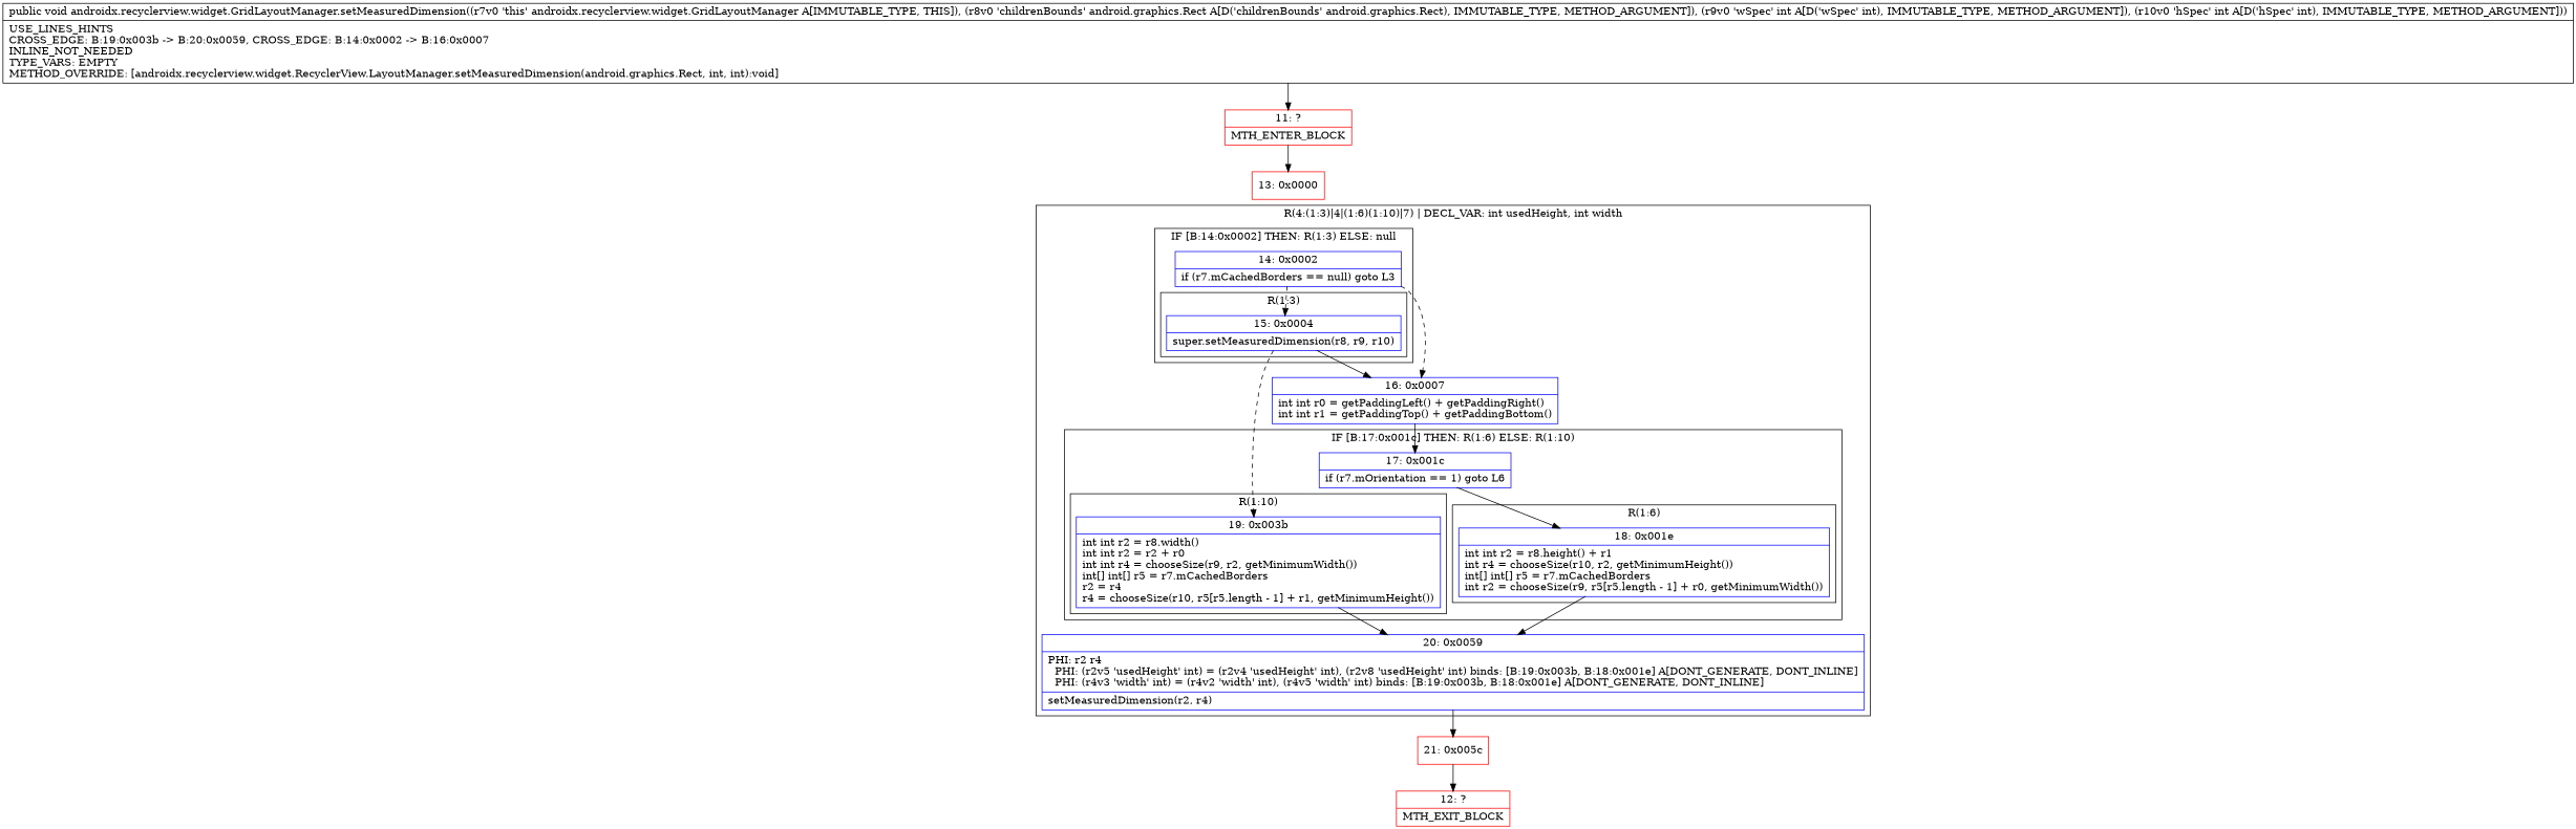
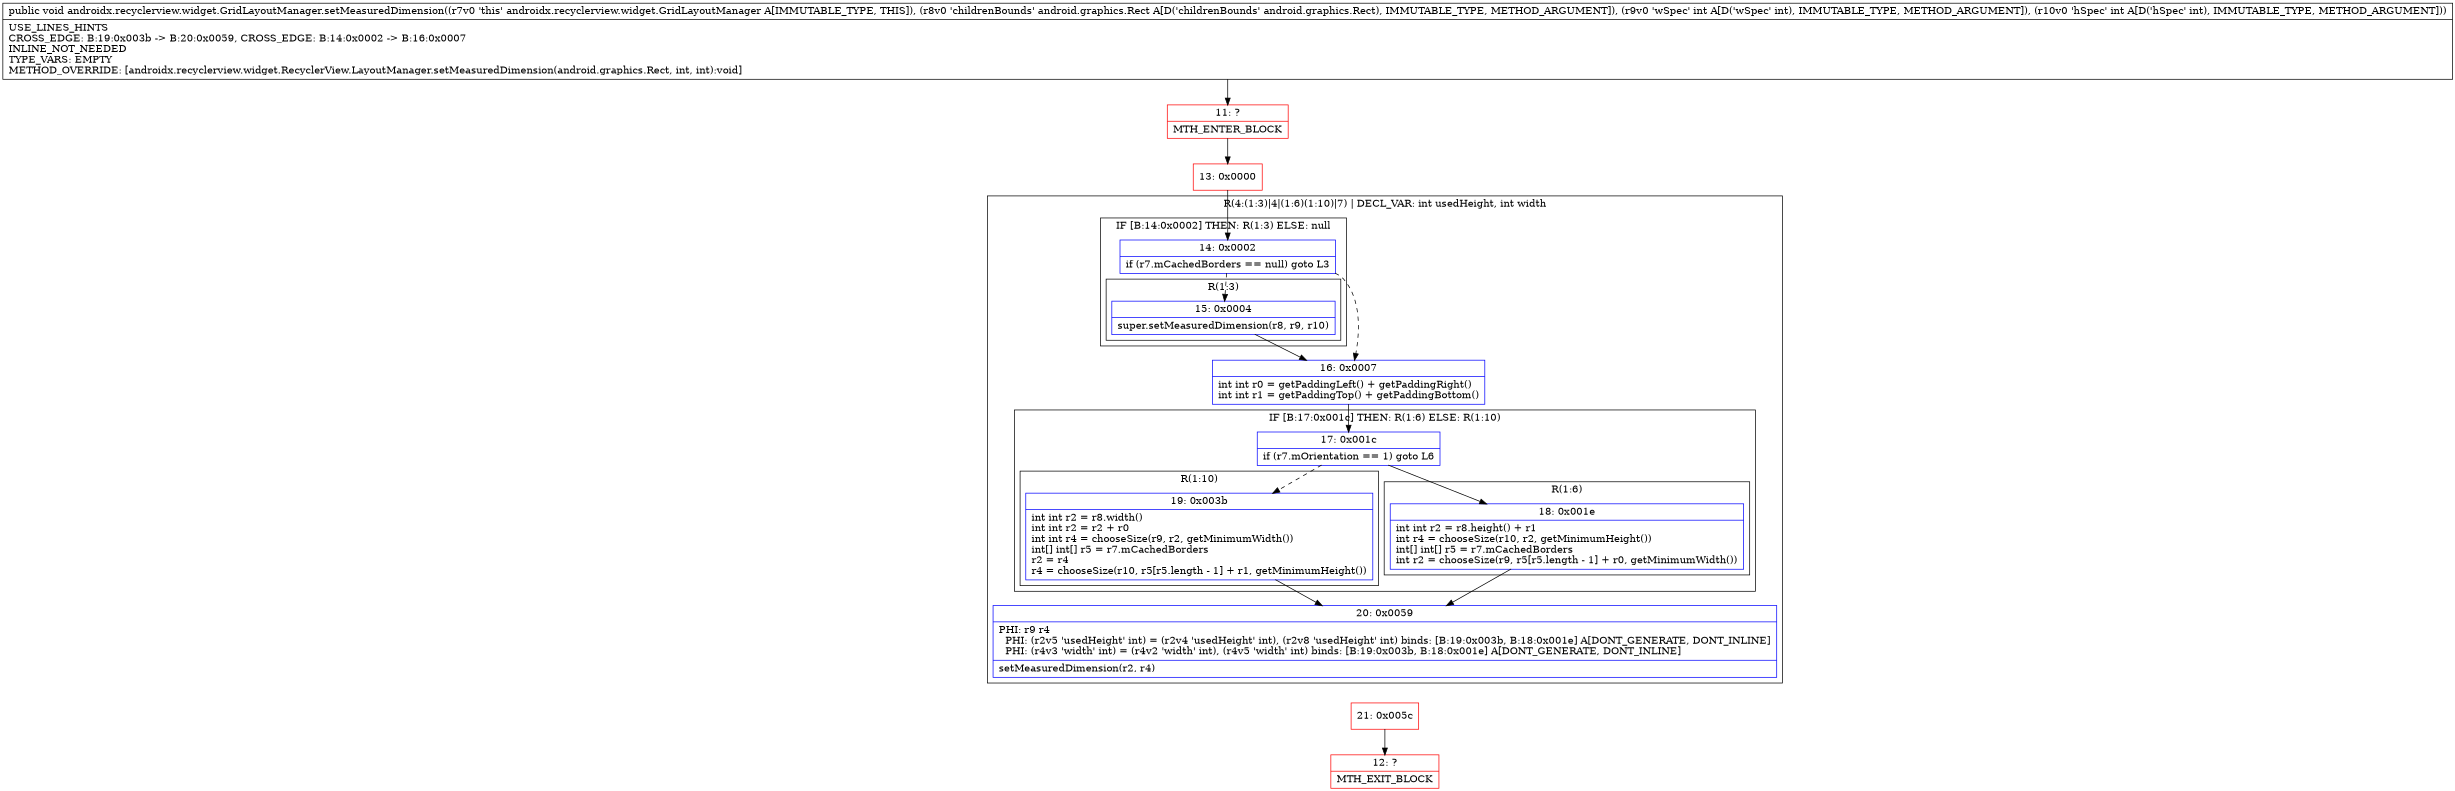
  digraph {
    node [color=blue shape=record]
    n1 [label="{15\:\ 0x0004|super.setMeasuredDimension(r8, r9, r10)\l}"]
    n2 [label="{14\:\ 0x0002|if (r7.mCachedBorders == null) goto L3\l}"]
    n3 [label="{18\:\ 0x001e|int int r2 = r8.height() + r1\lint r4 = chooseSize(r10, r2, getMinimumHeight())\lint[] int[] r5 = r7.mCachedBorders\lint r2 = chooseSize(r9, r5[r5.length \- 1] + r0, getMinimumWidth())\l}"]
    n4 [label="{19\:\ 0x003b|int int r2 = r8.width()\lint int r2 = r2 + r0\lint int r4 = chooseSize(r9, r2, getMinimumWidth())\lint[] int[] r5 = r7.mCachedBorders\lr2 = r4\lr4 = chooseSize(r10, r5[r5.length \- 1] + r1, getMinimumHeight())\l}"]
    n5 [label="{17\:\ 0x001c|if (r7.mOrientation == 1) goto L6\l}"]
    n6 [label="{16\:\ 0x0007|int int r0 = getPaddingLeft() + getPaddingRight()\lint int r1 = getPaddingTop() + getPaddingBottom()\l}"]
-   n7 [label="{20\:\ 0x0059|PHI: r2 r4 \l  PHI: (r2v5 'usedHeight' int) = (r2v4 'usedHeight' int), (r2v8 'usedHeight' int) binds: [B:19:0x003b, B:18:0x001e] A[DONT_GENERATE, DONT_INLINE]\l  PHI: (r4v3 'width' int) = (r4v2 'width' int), (r4v5 'width' int) binds: [B:19:0x003b, B:18:0x001e] A[DONT_GENERATE, DONT_INLINE]\l|setMeasuredDimension(r2, r4)\l}"]
+   n7 [label="{20\:\ 0x0059|PHI: r9 r4 \l  PHI: (r2v5 'usedHeight' int) = (r2v4 'usedHeight' int), (r2v8 'usedHeight' int) binds: [B:19:0x003b, B:18:0x001e] A[DONT_GENERATE, DONT_INLINE]\l  PHI: (r4v3 'width' int) = (r4v2 'width' int), (r4v5 'width' int) binds: [B:19:0x003b, B:18:0x001e] A[DONT_GENERATE, DONT_INLINE]\l|setMeasuredDimension(r2, r4)\l}"]
    n8 [color=red label="{21\:\ 0x005c}"]
    n9 [color=red label="{12\:\ ?|MTH_EXIT_BLOCK\l}"]
    n10 [color=red label="{11\:\ ?|MTH_ENTER_BLOCK\l}"]
    n11 [color=red label="{13\:\ 0x0000}"]
    n12 [label="{public void androidx.recyclerview.widget.GridLayoutManager.setMeasuredDimension((r7v0 'this' androidx.recyclerview.widget.GridLayoutManager A[IMMUTABLE_TYPE, THIS]), (r8v0 'childrenBounds' android.graphics.Rect A[D('childrenBounds' android.graphics.Rect), IMMUTABLE_TYPE, METHOD_ARGUMENT]), (r9v0 'wSpec' int A[D('wSpec' int), IMMUTABLE_TYPE, METHOD_ARGUMENT]), (r10v0 'hSpec' int A[D('hSpec' int), IMMUTABLE_TYPE, METHOD_ARGUMENT]))  | USE_LINES_HINTS\lCROSS_EDGE: B:19:0x003b \-\> B:20:0x0059, CROSS_EDGE: B:14:0x0002 \-\> B:16:0x0007\lINLINE_NOT_NEEDED\lTYPE_VARS: EMPTY\lMETHOD_OVERRIDE: [androidx.recyclerview.widget.RecyclerView.LayoutManager.setMeasuredDimension(android.graphics.Rect, int, int):void]\l}" color=""]
    subgraph cluster_1 {
      label="R(4:(1:3)|4|(1:6)(1:10)|7) | DECL_VAR: int usedHeight, int width\l"
      n6
      n7
      subgraph cluster_2 {
        label="IF [B:14:0x0002] THEN: R(1:3) ELSE: null"
        n2
        subgraph cluster_3 {
          label="R(1:3)"
          n1
        }
      }
      subgraph cluster_4 {
        label="IF [B:17:0x001c] THEN: R(1:6) ELSE: R(1:10)"
        n5
        subgraph cluster_5 {
          label="R(1:6)"
          n3
        }
        subgraph cluster_6 {
          label="R(1:10)"
          n4
        }
      }
    }
    n1 -> n6
    n2 -> n1 [style=dashed]
    n2 -> n6 [style=dashed]
    n3 -> n7
    n4 -> n7
    n5 -> n3
-   n1 -> n4 [style=dashed]
+   n5 -> n4 [style=dashed]
    n6 -> n5
-   n7 -> n8
    n8 -> n9
    n10 -> n11
+   n11 -> n2
    n12 -> n10
  }
